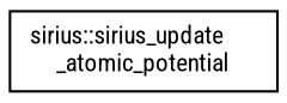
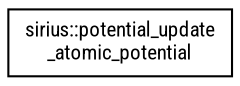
  digraph {
    rankdir=LR
    fontname="Roboto Condensed"
-   n1 [color=black fillcolor=white fontname="Roboto Condensed" fontsize=10 height=0.2 label="sirius::sirius_update\l_atomic_potential" shape=record style=filled width=0.4]
+   n1 [color=black fillcolor=white fontname="Roboto Condensed" fontsize=10 height=0.2 label="sirius::potential_update\l_atomic_potential" shape=record style=filled width=0.4]
  }
